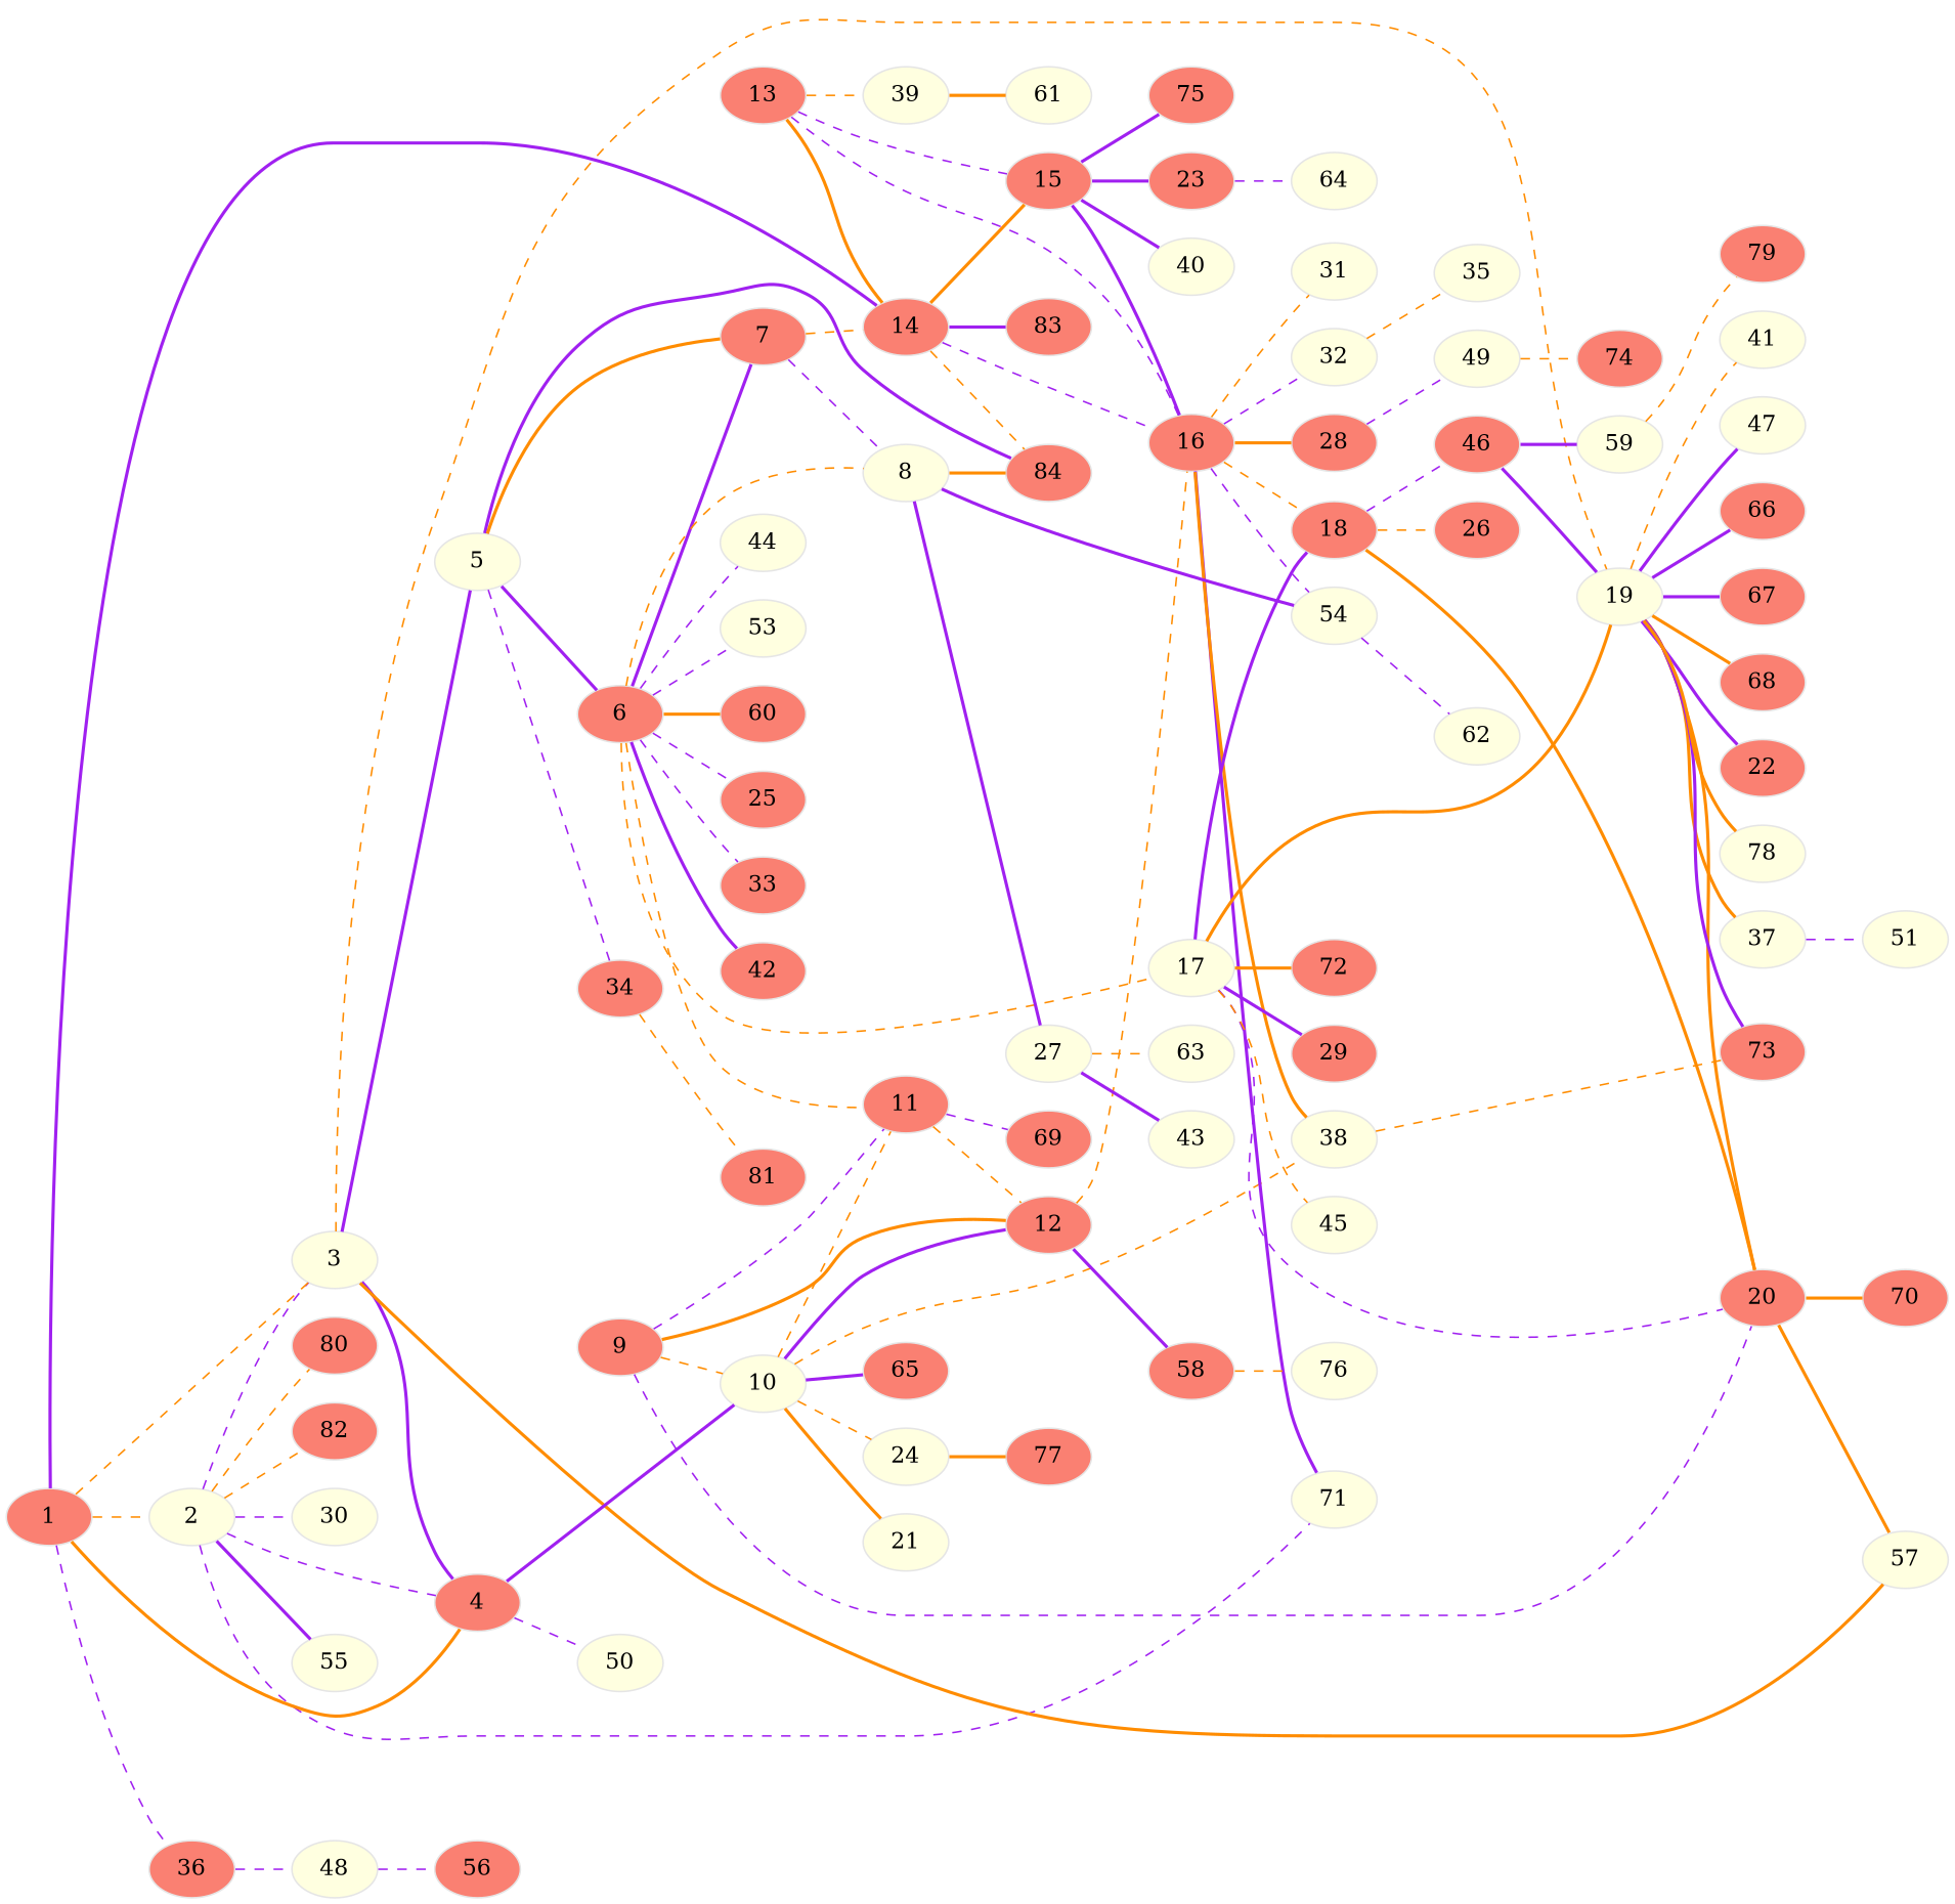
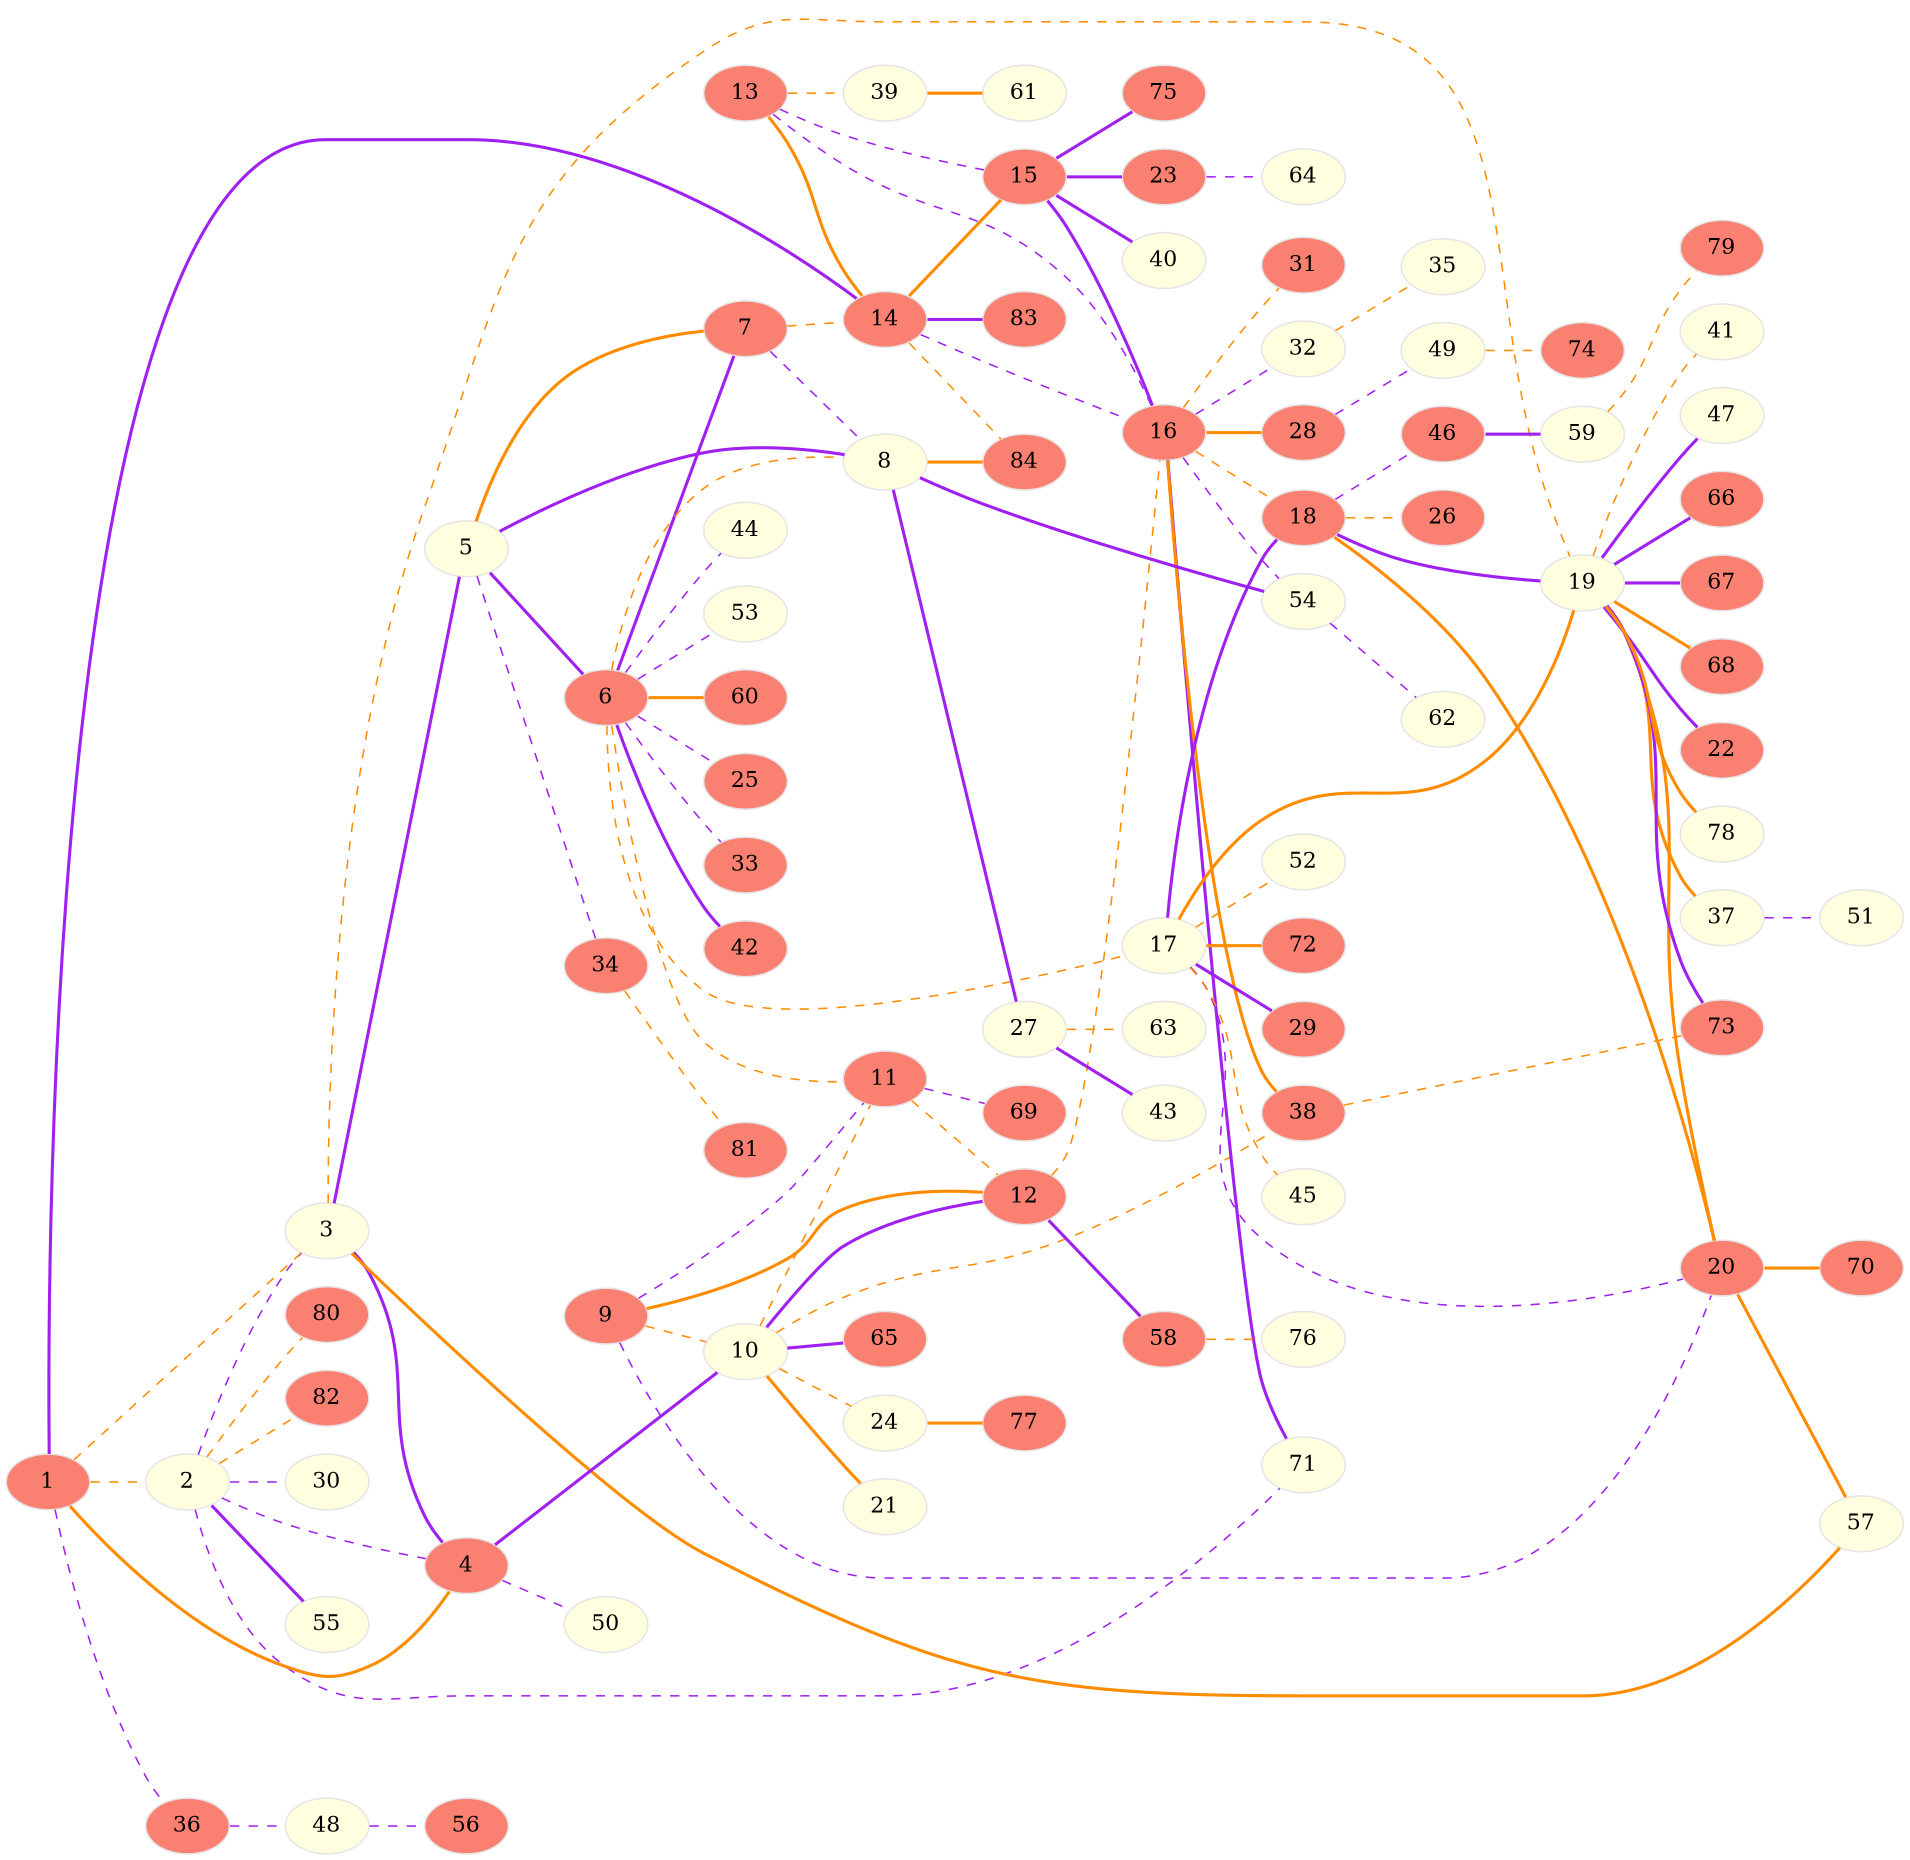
  graph {
    rankdir=LR
    node [color=gray90 fillcolor=salmon style=filled]
    edge [color=purple style=dashed]
    2 [fillcolor=lightyellow]
    1
    3 [fillcolor=lightyellow]
    4
    14
    36
    30 [fillcolor=lightyellow]
    55 [fillcolor=lightyellow]
    71 [fillcolor=lightyellow]
    80
    82
    5 [fillcolor=lightyellow]
    19 [fillcolor=lightyellow]
    57 [fillcolor=lightyellow]
    10 [fillcolor=lightyellow]
    50 [fillcolor=lightyellow]
    84
    16
    15
    83
    48 [fillcolor=lightyellow]
    6
    7
    8 [fillcolor=lightyellow]
    34
    20
    22
    37 [fillcolor=lightyellow]
    41 [fillcolor=lightyellow]
    47 [fillcolor=lightyellow]
    66
    67
    68
    73
    78 [fillcolor=lightyellow]
    11
    12
    21 [fillcolor=lightyellow]
    24 [fillcolor=lightyellow]
-   38 [fillcolor=lightyellow]
+   38
    65
    17 [fillcolor=lightyellow]
    25
    33
    42
    44 [fillcolor=lightyellow]
    53 [fillcolor=lightyellow]
    60
    27 [fillcolor=lightyellow]
    54 [fillcolor=lightyellow]
    81
    69
    18
    29
    45 [fillcolor=lightyellow]
+   52 [fillcolor=lightyellow]
    72
    43 [fillcolor=lightyellow]
    63 [fillcolor=lightyellow]
    62 [fillcolor=lightyellow]
    9
    58
    70
    77
    28
-   31 [fillcolor=lightyellow]
+   31
    32 [fillcolor=lightyellow]
    76 [fillcolor=lightyellow]
    13
    39 [fillcolor=lightyellow]
    23
    40 [fillcolor=lightyellow]
    75
    61 [fillcolor=lightyellow]
    64 [fillcolor=lightyellow]
    26
    46
    49 [fillcolor=lightyellow]
    35 [fillcolor=lightyellow]
    59 [fillcolor=lightyellow]
    51 [fillcolor=lightyellow]
    74
    56
    79
    2 -- 3
    2 -- 4
    2 -- 30
    2 -- 55 [style=bold]
    2 -- 71
    2 -- 80 [color=darkorange]
    2 -- 82 [color=darkorange]
    1 -- 2 [color=darkorange]
    1 -- 3 [color=darkorange]
    1 -- 4 [color=darkorange style=bold]
    1 -- 14 [style=bold]
    1 -- 36
    3 -- 4 [style=bold]
    3 -- 5 [style=bold]
    3 -- 19 [color=darkorange]
    3 -- 57 [color=darkorange style=bold]
    4 -- 10 [style=bold]
    4 -- 50
    14 -- 84 [color=darkorange]
    14 -- 16
    14 -- 15 [color=darkorange style=bold]
    14 -- 83 [style=bold]
    36 -- 48
    5 -- 6 [style=bold]
    5 -- 7 [color=darkorange style=bold]
-   5 -- 84 [style=bold]
+   5 -- 8 [style=bold]
    5 -- 34
    19 -- 20 [color=darkorange style=bold]
    19 -- 22 [style=bold]
    19 -- 37 [color=darkorange style=bold]
    19 -- 41 [color=darkorange]
    19 -- 47 [style=bold]
    19 -- 66 [style=bold]
    19 -- 67 [style=bold]
    19 -- 68 [color=darkorange style=bold]
    19 -- 73 [style=bold]
    19 -- 78 [color=darkorange style=bold]
    10 -- 11 [color=darkorange]
    10 -- 12 [style=bold]
    10 -- 21 [color=darkorange style=bold]
    10 -- 24 [color=darkorange]
    10 -- 38 [color=darkorange]
    10 -- 65 [style=bold]
    16 -- 71 [style=bold]
    16 -- 38 [color=darkorange style=bold]
    16 -- 54
    16 -- 18 [color=darkorange]
    16 -- 28 [color=darkorange style=bold]
    16 -- 31 [color=darkorange]
    16 -- 32
    15 -- 16 [style=bold]
    15 -- 23 [style=bold]
    15 -- 40 [style=bold]
    15 -- 75 [style=bold]
    48 -- 56
    6 -- 7 [style=bold]
    6 -- 8 [color=darkorange]
    6 -- 11 [color=darkorange]
    6 -- 17 [color=darkorange]
    6 -- 25
    6 -- 33
    6 -- 42 [style=bold]
    6 -- 44
    6 -- 53
    6 -- 60 [color=darkorange style=bold]
    7 -- 14 [color=darkorange]
    7 -- 8
    8 -- 84 [color=darkorange style=bold]
    8 -- 27 [style=bold]
    8 -- 54 [style=bold]
    34 -- 81 [color=darkorange]
    20 -- 57 [color=darkorange style=bold]
    20 -- 70 [color=darkorange style=bold]
    37 -- 51
    11 -- 12 [color=darkorange]
    11 -- 69
    12 -- 16 [color=darkorange]
    12 -- 58 [style=bold]
    24 -- 77 [color=darkorange style=bold]
    38 -- 73 [color=darkorange]
    17 -- 19 [color=darkorange style=bold]
    17 -- 20
    17 -- 18 [style=bold]
    17 -- 29 [style=bold]
    17 -- 45 [color=darkorange]
+   17 -- 52 [color=darkorange]
    17 -- 72 [color=darkorange style=bold]
    27 -- 43 [style=bold]
    27 -- 63 [color=darkorange]
    54 -- 62
-   46 -- 19 [style=bold]
+   18 -- 19 [style=bold]
    18 -- 20 [color=darkorange style=bold]
    18 -- 26 [color=darkorange]
    18 -- 46
    9 -- 10 [color=darkorange]
    9 -- 20
    9 -- 11
    9 -- 12 [color=darkorange style=bold]
    58 -- 76 [color=darkorange]
    28 -- 49
    32 -- 35 [color=darkorange]
    13 -- 14 [color=darkorange style=bold]
    13 -- 16
    13 -- 15
    13 -- 39 [color=darkorange]
    39 -- 61 [color=darkorange style=bold]
    23 -- 64
    46 -- 59 [style=bold]
    49 -- 74 [color=darkorange]
    59 -- 79 [color=darkorange]
  }
